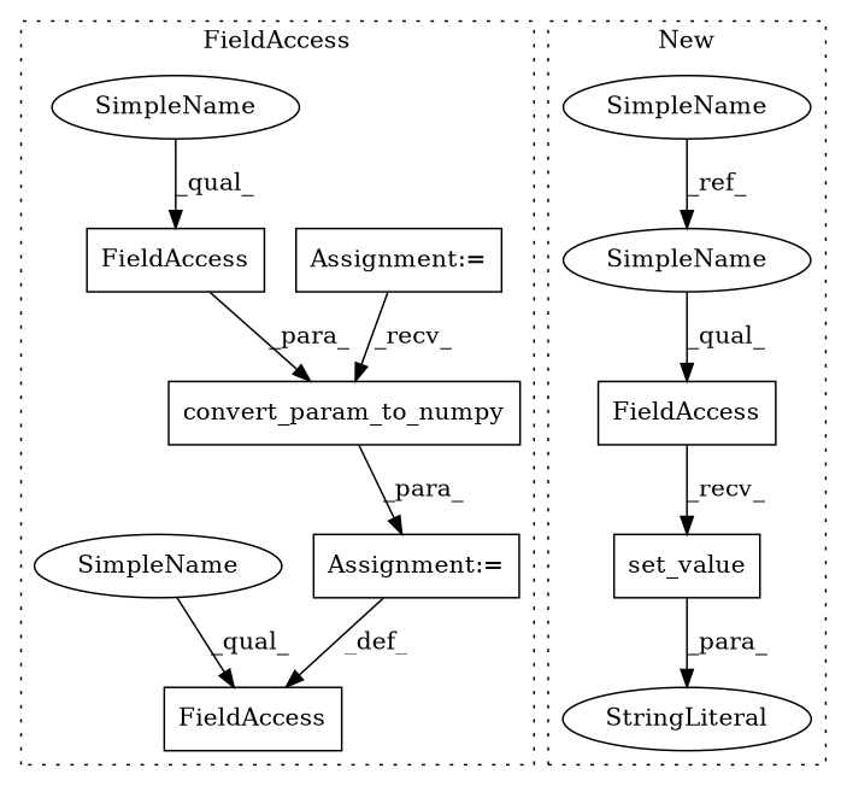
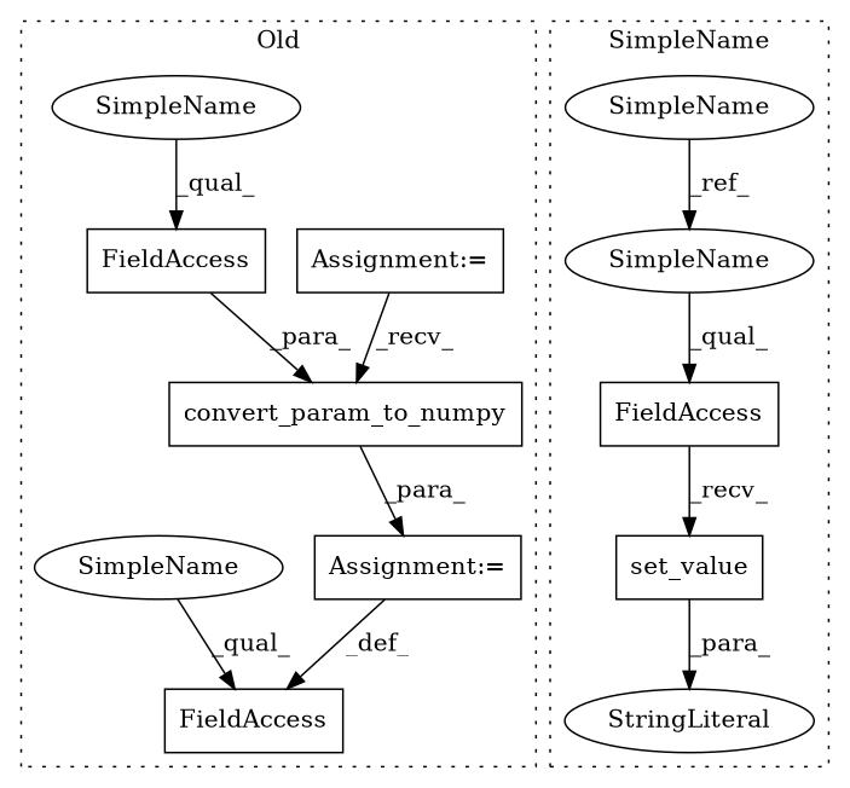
  digraph {
    node [a=42 l=4 s=2877 shape=box]
    n1 [a=32 l="23,1" label=convert_param_to_numpy s="2848,2892"]
    n2 [a=22 l=15 label=FieldAccess]
    n3 [a=7 l=1 label="Assignment:=" s=2833]
    n4 [a=7 l=13 label="Assignment:=" s=2780]
    n5 [a=22 l=11 label=FieldAccess s=2822]
    n6 [label=SimpleName shape=ellipse]
    n7 [label=SimpleName s=2822 shape=ellipse]
    n8 [a=32 l="10,1" label=set_value s="2814,2837"]
    n9 [a=22 l=10 label=FieldAccess s=2803]
    n10 [label=SimpleName s=2757 shape=ellipse]
    n11 [a=45 l=7 label=StringLiteral s=2824 shape=ellipse]
    n12 [label=SimpleName s=2803 shape=ellipse]
    subgraph cluster_1 {
-     label=FieldAccess
+     label=Old
      style=dotted
      n1
      n2
      n3
      n4
      n5
      n6
      n7
    }
    subgraph cluster_2 {
-     label=New
+     label=SimpleName
      style=dotted
      n8
      n9
      n10
      n11
      n12
    }
    n1 -> n3 [label=_para_]
    n2 -> n1 [label=_para_]
    n3 -> n5 [label=_def_]
    n4 -> n1 [label=_recv_]
    n6 -> n2 [label=_qual_]
    n7 -> n5 [label=_qual_]
    n8 -> n11 [label=_para_]
    n9 -> n8 [label=_recv_]
    n10 -> n12 [label=_ref_]
    n12 -> n9 [label=_qual_]
  }
